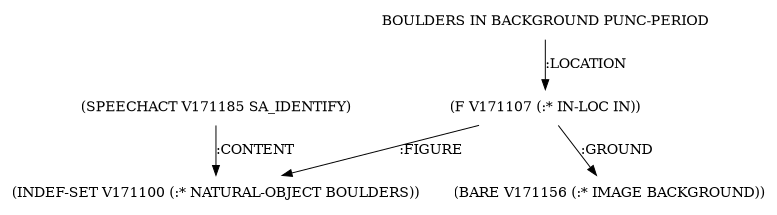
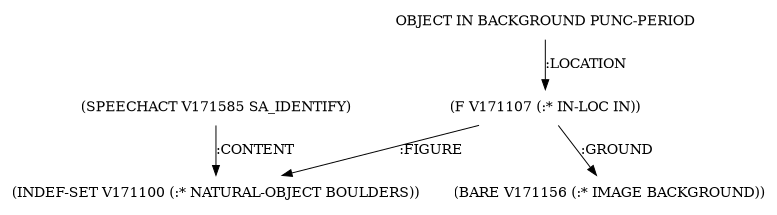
  digraph {
    node [shape=none]
    n1 [label="(F V171107 (:* IN-LOC IN))"]
-   "BOULDERS IN BACKGROUND PUNC-PERIOD"
-   n3 [label="(SPEECHACT V171185 SA_IDENTIFY)"]
+   "BOULDERS IN BACKGROUND PUNC-PERIOD" [label="OBJECT IN BACKGROUND PUNC-PERIOD"]
+   n3 [label="(SPEECHACT V171585 SA_IDENTIFY)"]
    n4 [label="(INDEF-SET V171100 (:* NATURAL-OBJECT BOULDERS))"]
    n5 [label="(BARE V171156 (:* IMAGE BACKGROUND))"]
    n1 -> n4 [label=":FIGURE"]
    n1 -> n5 [label=":GROUND"]
    "BOULDERS IN BACKGROUND PUNC-PERIOD" -> n1 [label=":LOCATION"]
    n3 -> n4 [label=":CONTENT"]
  }
